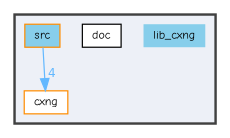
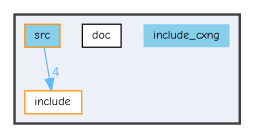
  digraph {
    compound=true
    fontname="Comic Neue"
    node [fontname="Comic Neue" fontsize=10 shape=box style=filled fillcolor=skyblue color=black]
-   n1 [height=0.2 label=lib_cxng shape=plaintext width=0.4]
+   n1 [height=0.2 label=include_cxng shape=plaintext width=0.4]
    n2 [fillcolor=white height=0.2 label=doc width=0.4]
-   n3 [color=darkorange fillcolor=white height=0.2 label=cxng width=0.4]
+   n3 [color=darkorange fillcolor=white height=0.2 label=include width=0.4]
    n4 [color=darkorange height=0.2 label=src width=0.4]
    subgraph cluster_1 {
      bgcolor="#edf0f7"
      fontsize=10
      pencolor=grey25
      style="filled,bold"
      n1
      n2
      n3
      n4
    }
    n4 -> n3 [color=steelblue1 fontcolor=steelblue1 fontname="Comic Neue" fontsize=10 headlabel=4 labeldistance=1.5 labelfontname=Helvetica labelfontsize=10]
  }
